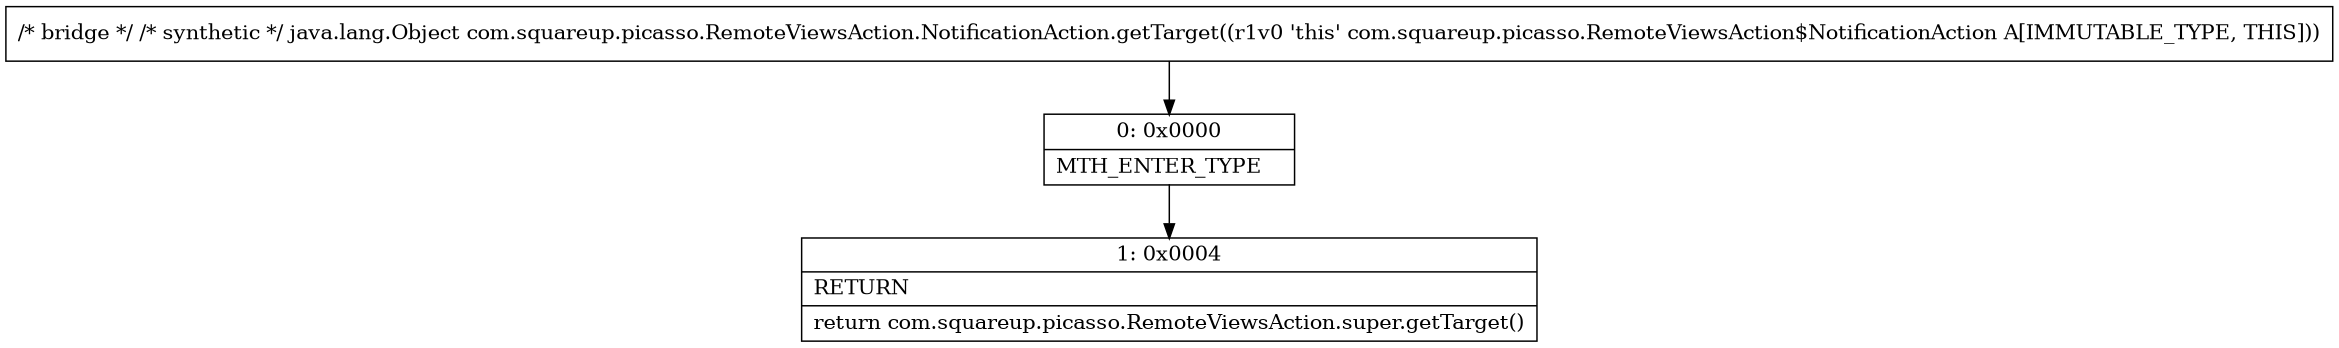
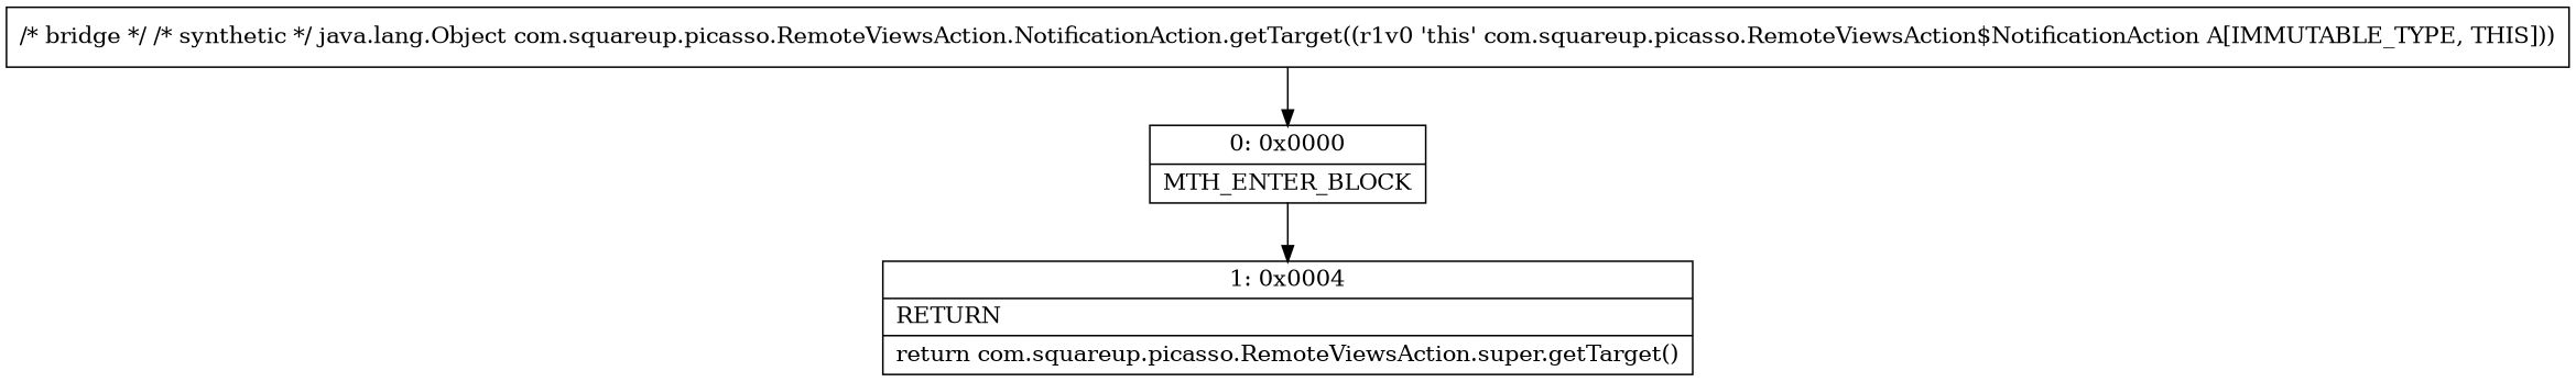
  digraph {
    node [shape=record]
-   n1 [label="{0\:\ 0x0000|MTH_ENTER_TYPE\l}"]
+   n1 [label="{0\:\ 0x0000|MTH_ENTER_BLOCK\l}"]
    n2 [label="{1\:\ 0x0004|RETURN\l|return com.squareup.picasso.RemoteViewsAction.super.getTarget()\l}"]
    n3 [label="{\/* bridge *\/ \/* synthetic *\/ java.lang.Object com.squareup.picasso.RemoteViewsAction.NotificationAction.getTarget((r1v0 'this' com.squareup.picasso.RemoteViewsAction$NotificationAction A[IMMUTABLE_TYPE, THIS])) }"]
    n1 -> n2
    n3 -> n1
  }
